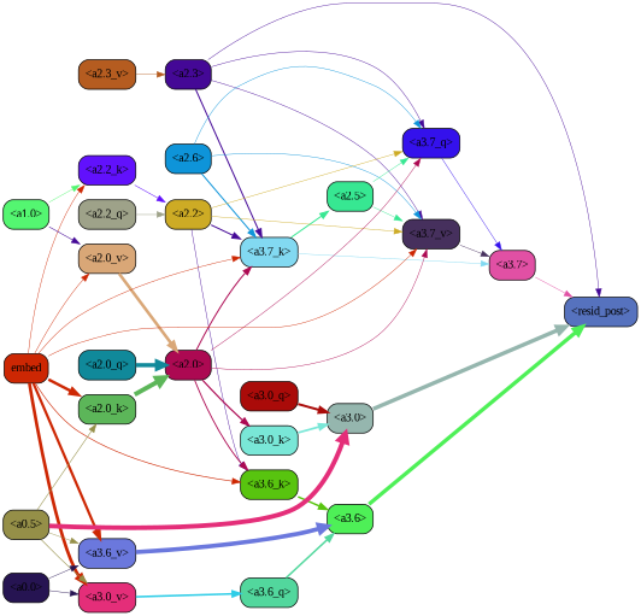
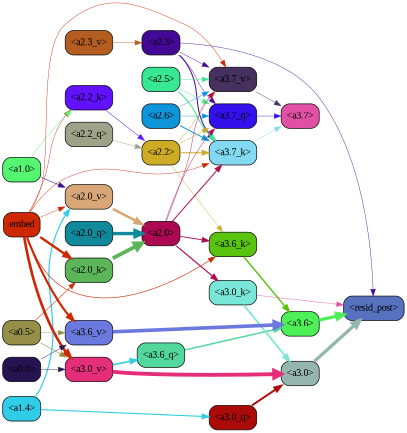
  strict digraph {
    fontname="Liberation Serif"
    rankdir=LR
    splines=true
    node [color=black fontname="Liberation Serif" shape=box style="filled, rounded"]
    edge [color="#cd2703" fontname="Liberation Serif" penwidth=0.6]
    "<a3.7>" [fillcolor="#e150a4"]
    "<resid_post>" [fillcolor="#5672be"]
    "<a3.6>" [fillcolor="#4ef057"]
    "<a3.0>" [fillcolor="#95b6ae"]
    "<a2.3>" [fillcolor="#440896"]
    "<a3.7_q>" [fillcolor="#3411ec"]
    "<a3.7_k>" [fillcolor="#82d9f1"]
    "<a3.7_v>" [fillcolor="#46305d"]
    "<a3.6_q>" [fillcolor="#52d79d"]
    "<a3.0_q>" [fillcolor="#aa0b09"]
    "<a3.6_k>" [fillcolor="#58c40f"]
    "<a3.0_k>" [fillcolor="#79e7d7"]
    "<a3.6_v>" [fillcolor="#6b78dd"]
    "<a3.0_v>" [fillcolor="#e42e79"]
    "<a2.6>" [fillcolor="#0e94d9"]
    "<a2.5>" [fillcolor="#37e792"]
    "<a2.2>" [fillcolor="#cdab25"]
    "<a2.0>" [fillcolor="#ac0952"]
+   "<a1.4>" [fillcolor="#2fcde7"]
    "<a2.0_v>" [fillcolor="#d9a777"]
    embed [fillcolor="#cd2703"]
    "<a2.2_k>" [fillcolor="#6111fc"]
    "<a2.0_k>" [fillcolor="#5cb659"]
    "<a0.5>" [fillcolor="#958f48"]
    "<a0.0>" [fillcolor="#261452"]
    "<a2.2_q>" [fillcolor="#9ea289"]
    "<a2.0_q>" [fillcolor="#10899a"]
    "<a2.3_v>" [fillcolor="#b55c20"]
    "<a1.0>" [fillcolor="#54f671"]
-   "<a3.7>" -> "<resid_post>" [color="#e150a4"]
+   "<a3.0_k>" -> "<resid_post>" [color="#e150a4"]
    "<a3.6>" -> "<resid_post>" [color="#4ef057" penwidth=4.746312499046326]
    "<a3.0>" -> "<resid_post>" [color="#95b6ae" penwidth=4.896343111991882]
    "<a2.3>" -> "<resid_post>" [color="#440896"]
    "<a2.3>" -> "<a3.7_q>" [color="#440896"]
    "<a2.3>" -> "<a3.7_k>" [color="#440896" penwidth=1.467104621231556]
    "<a2.3>" -> "<a3.7_v>" [color="#440896"]
    "<a3.7_q>" -> "<a3.7>" [color="#3411ec"]
    "<a3.7_k>" -> "<a3.7>" [color="#82d9f1"]
    "<a3.7_v>" -> "<a3.7>" [color="#46305d"]
    "<a3.6_q>" -> "<a3.6>" [color="#52d79d" penwidth=2.160832464694977]
    "<a3.0_q>" -> "<a3.0>" [color="#aa0b09" penwidth=2.870753765106201]
    "<a3.6_k>" -> "<a3.6>" [color="#58c40f" penwidth=2.13908451795578]
    "<a3.0_k>" -> "<a3.0>" [color="#79e7d7" penwidth=2.520303964614868]
    "<a3.6_v>" -> "<a3.6>" [color="#6b78dd" penwidth=5.297133803367615]
-   "<a0.5>" -> "<a3.0>" [color="#e42e79" penwidth=5.680712580680847]
+   "<a3.0_v>" -> "<a3.0>" [color="#e42e79" penwidth=5.680712580680847]
    "<a3.0_v>" -> "<a3.6_q>" [color="#2fcde7" penwidth=2.2719132900238037]
    "<a2.6>" -> "<a3.7_q>" [color="#0e94d9"]
    "<a2.6>" -> "<a3.7_k>" [color="#0e94d9" penwidth=1.4453159049153328]
    "<a2.6>" -> "<a3.7_v>" [color="#0e94d9"]
    "<a2.5>" -> "<a3.7_q>" [color="#37e792"]
-   "<a3.7_k>" -> "<a2.5>" [color="#37e792" penwidth=1.4526091292500496]
+   "<a2.5>" -> "<a3.7_k>" [color="#37e792" penwidth=1.4526091292500496]
    "<a2.5>" -> "<a3.7_v>" [color="#37e792"]
    "<a2.2>" -> "<a3.7_q>" [color="#cdab25"]
-   "<a2.2>" -> "<a3.7_k>" [color="#440896" penwidth=1.4310357049107552]
+   "<a2.2>" -> "<a3.7_k>" [color="#cdab25" penwidth=1.4310357049107552]
    "<a2.2>" -> "<a3.7_v>" [color="#cdab25"]
-   "<a2.2>" -> "<a3.6_k>" [color="#440896"]
+   "<a2.2>" -> "<a3.6_k>" [color="#cdab25"]
    "<a2.0>" -> "<a3.7_q>" [color="#ac0952"]
    "<a2.0>" -> "<a3.7_k>" [color="#ac0952" penwidth=1.4314699843525887]
    "<a2.0>" -> "<a3.7_v>" [color="#ac0952"]
    "<a2.0>" -> "<a3.6_k>" [color="#ac0952" penwidth=1.2950235605239868]
    "<a2.0>" -> "<a3.0_k>" [color="#ac0952" penwidth=1.712992787361145]
+   "<a1.4>" -> "<a3.0_q>" [color="#2fcde7" penwidth=1.5932877659797668]
+   "<a1.4>" -> "<a2.0_v>" [color="#2fcde7" penwidth=1.7291951477527618]
    "<a2.0_v>" -> "<a2.0>" [color="#d9a777" penwidth=3.7102378383278847]
    embed -> "<a3.7_k>"
    embed -> "<a3.7_v>"
    embed -> "<a3.6_k>" [penwidth=0.891706109046936]
    embed -> "<a3.6_v>" [penwidth=3.1766927242279053]
    embed -> "<a3.0_v>" [penwidth=3.9005755856633186]
    embed -> "<a2.0_v>"
    embed -> "<a2.2_k>"
    embed -> "<a2.0_k>" [penwidth=3.5067105293273926]
    "<a2.2_k>" -> "<a2.2>" [color="#6111fc" penwidth=0.7399393804371357]
    "<a2.0_k>" -> "<a2.0>" [color="#5cb659" penwidth=5.5817058570683]
    "<a0.5>" -> "<a3.6_v>" [color="#958f48"]
    "<a0.5>" -> "<a3.0_v>" [color="#958f48" penwidth=0.8493617177009583]
-   "<a0.5>" -> "<a2.0_k>" [color="#958f48" penwidth=0.7897228002548218]
+   "<a0.5>" -> "<a2.0_k>" [penwidth=0.7897228002548218]
    "<a0.0>" -> "<a3.6_v>" [color="#261452"]
    "<a0.0>" -> "<a3.0_v>" [color="#261452"]
    "<a2.2_q>" -> "<a2.2>" [color="#9ea289" penwidth=0.6677633281797171]
    "<a2.0_q>" -> "<a2.0>" [color="#10899a" penwidth=4.966194009408355]
    "<a2.3_v>" -> "<a2.3>" [color="#b55c20"]
    "<a1.0>" -> "<a2.0_v>" [color="#440896" penwidth=0.7823128998279572]
    "<a1.0>" -> "<a2.2_k>" [color="#54f671"]
  }
